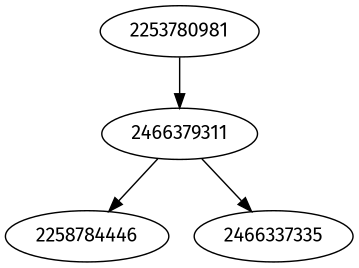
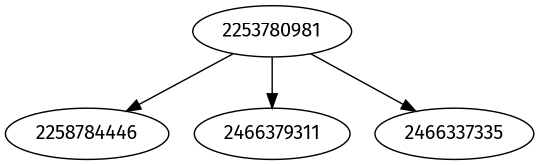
  strict digraph {
    fontname="Fira Sans"
    node [fontname="Fira Sans"]
    edge [fontname="Fira Sans"]
    n1 [label=2258784446]
    2466379311
    2466337335
    2253780981
-   2466379311 -> n1
-   2466379311 -> 2466337335
+   2253780981 -> n1
+   2253780981 -> 2466337335
    2253780981 -> 2466379311
  }
